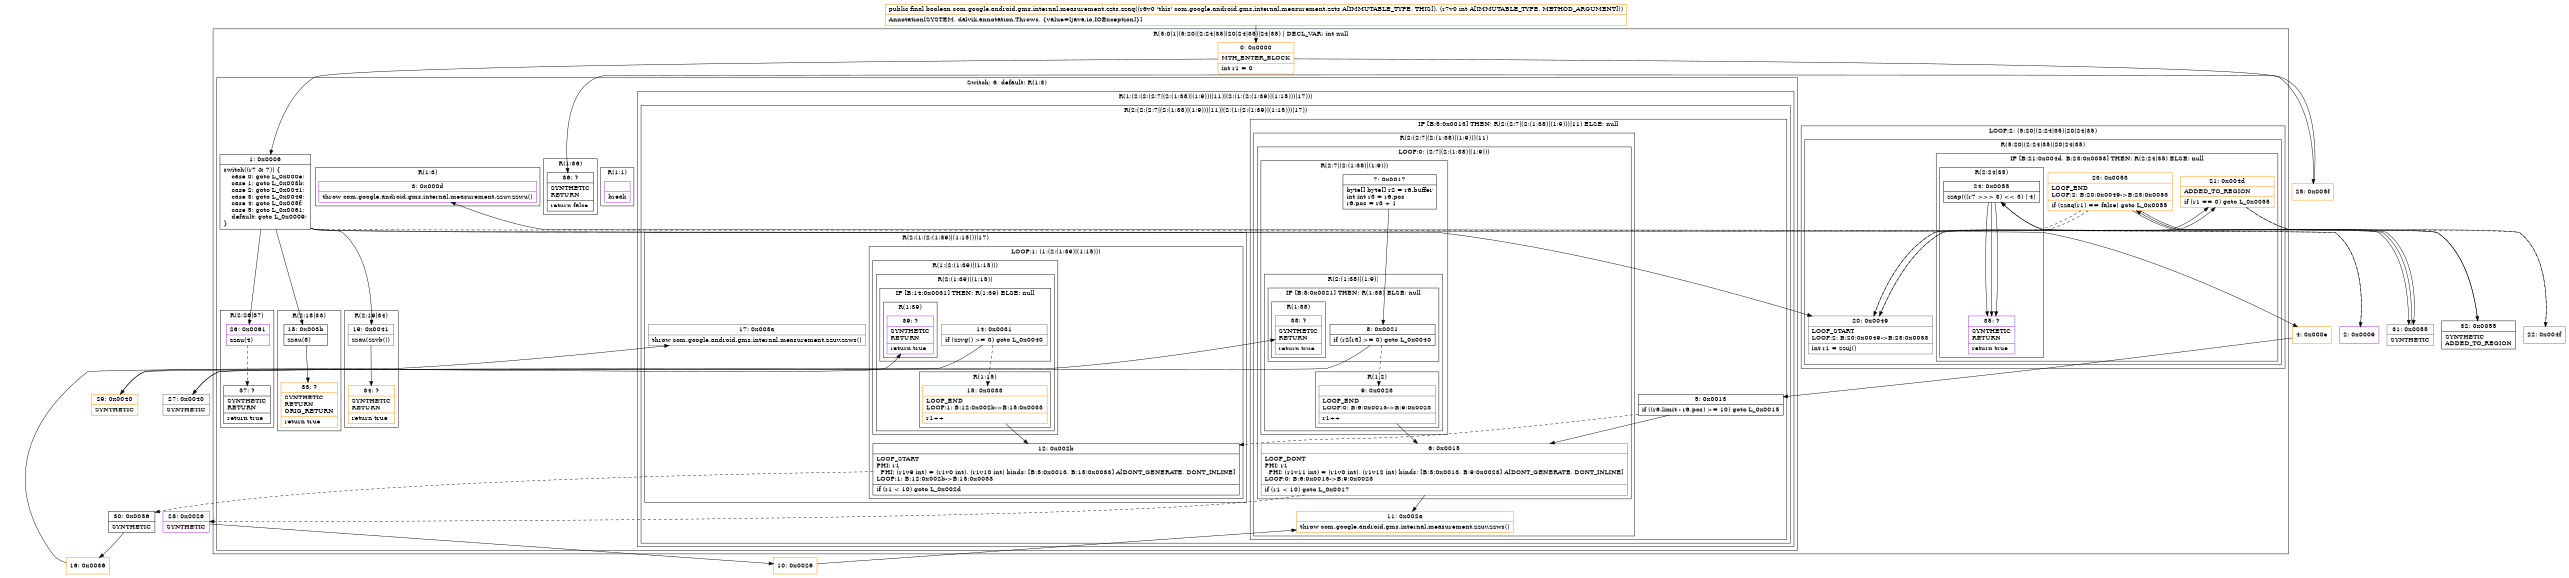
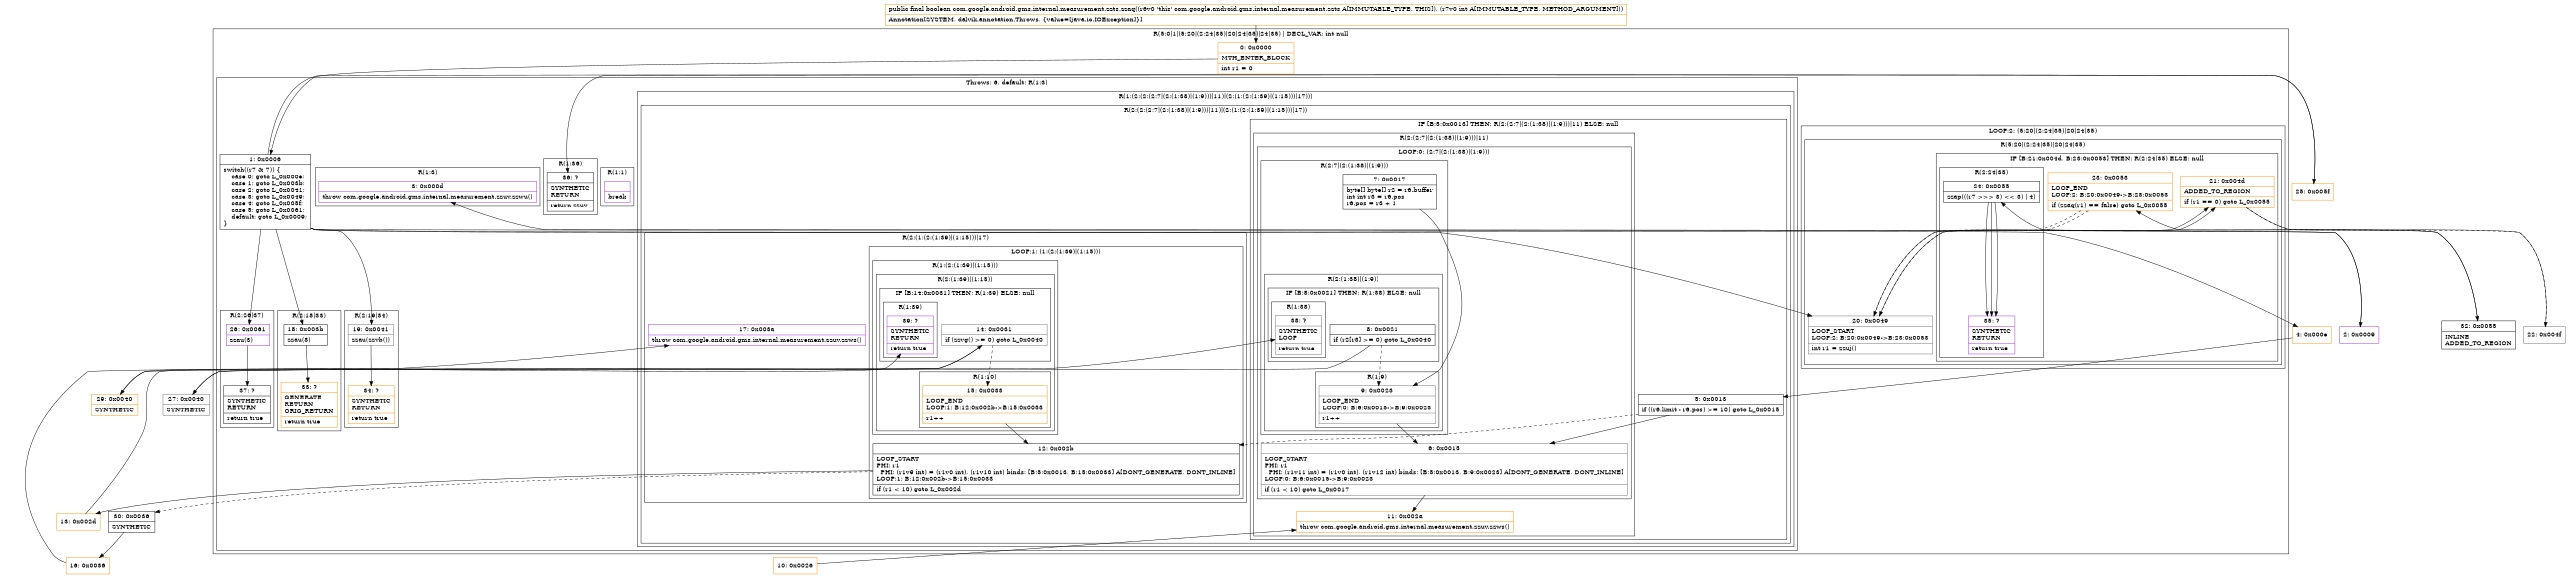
  digraph {
    node [color=darkorange shape=record]
-   n1 [color=gray40 label="{38\:\ ?|SYNTHETIC\lRETURN\l|return true\l}"]
+   n1 [color=gray40 label="{38\:\ ?|SYNTHETIC\lLOOP\l|return true\l}"]
    n2 [color=black label="{8\:\ 0x0021|if (r2[r3] \>= 0) goto L_0x0040\l}"]
    n3 [color=gray40 label="{9\:\ 0x0023|LOOP_END\lLOOP:0: B:6:0x0015\-\>B:9:0x0023\l|r1++\l}"]
    n4 [color=black label="{7\:\ 0x0017|byte[] byte[] r2 = r6.buffer\lint int r3 = r6.pos\lr6.pos = r3 + 1\l}"]
-   n5 [color=gray40 label="{6\:\ 0x0015|LOOP_DONT\lPHI: r1 \l  PHI: (r1v11 int) = (r1v0 int), (r1v12 int) binds: [B:5:0x0013, B:9:0x0023] A[DONT_GENERATE, DONT_INLINE]\lLOOP:0: B:6:0x0015\-\>B:9:0x0023\l|if (r1 \< 10) goto L_0x0017\l}"]
+   n5 [color=gray40 label="{6\:\ 0x0015|LOOP_START\lPHI: r1 \l  PHI: (r1v11 int) = (r1v0 int), (r1v12 int) binds: [B:5:0x0013, B:9:0x0023] A[DONT_GENERATE, DONT_INLINE]\lLOOP:0: B:6:0x0015\-\>B:9:0x0023\l|if (r1 \< 10) goto L_0x0017\l}"]
    n6 [label="{11\:\ 0x002a|throw com.google.android.gms.internal.measurement.zzuv.zzws()\l}"]
    n7 [color=black label="{5\:\ 0x0013|if ((r6.limit \- r6.pos) \>= 10) goto L_0x0015\l}"]
    n8 [color=purple label="{39\:\ ?|SYNTHETIC\lRETURN\l|return true\l}"]
    n9 [color=gray40 label="{14\:\ 0x0031|if (zzvg() \>= 0) goto L_0x0040\l}"]
    n10 [label="{15\:\ 0x0033|LOOP_END\lLOOP:1: B:12:0x002b\-\>B:15:0x0033\l|r1++\l}"]
    n11 [color=black label="{12\:\ 0x002b|LOOP_START\lPHI: r1 \l  PHI: (r1v9 int) = (r1v0 int), (r1v10 int) binds: [B:5:0x0013, B:15:0x0033] A[DONT_GENERATE, DONT_INLINE]\lLOOP:1: B:12:0x002b\-\>B:15:0x0033\l|if (r1 \< 10) goto L_0x002d\l}"]
-   n12 [color=gray40 label="{17\:\ 0x003a|throw com.google.android.gms.internal.measurement.zzuv.zzws()\l}"]
+   n12 [color=purple label="{17\:\ 0x003a|throw com.google.android.gms.internal.measurement.zzuv.zzws()\l}"]
    n13 [color=black label="{18\:\ 0x003b|zzau(8)\l}"]
-   n14 [label="{33\:\ ?|SYNTHETIC\lRETURN\lORIG_RETURN\l|return true\l}"]
+   n14 [label="{33\:\ ?|GENERATE\lRETURN\lORIG_RETURN\l|return true\l}"]
    n15 [color=gray40 label="{19\:\ 0x0041|zzau(zzvb())\l}"]
    n16 [label="{34\:\ ?|SYNTHETIC\lRETURN\l|return true\l}"]
    n17 [color=purple label="{|break\l}"]
-   n18 [color=black label="{36\:\ ?|SYNTHETIC\lRETURN\l|return false\l}"]
-   n19 [color=purple label="{26\:\ 0x0061|zzau(4)\l}"]
+   n18 [color=black label="{36\:\ ?|SYNTHETIC\lRETURN\l|return zzuv\l}"]
+   n19 [color=purple label="{26\:\ 0x0061|zzau(3)\l}"]
    n20 [color=black label="{37\:\ ?|SYNTHETIC\lRETURN\l|return true\l}"]
    n21 [color=purple label="{3\:\ 0x000d|throw com.google.android.gms.internal.measurement.zzuv.zzwu()\l}"]
    n22 [color=black label="{1\:\ 0x0006|switch((r7 & 7)) \{\l    case 0: goto L_0x000e;\l    case 1: goto L_0x003b;\l    case 2: goto L_0x0041;\l    case 3: goto L_0x0049;\l    case 4: goto L_0x005f;\l    case 5: goto L_0x0061;\l    default: goto L_0x0009;\l\}\l}"]
    n23 [color=black label="{24\:\ 0x0055|zzap(((r7 \>\>\> 3) \<\< 3) \| 4)\l}"]
    n24 [color=purple label="{35\:\ ?|SYNTHETIC\lRETURN\l|return true\l}"]
    n25 [label="{23\:\ 0x0053|LOOP_END\lLOOP:2: B:20:0x0049\-\>B:23:0x0053\l|if (zzaq(r1) == false) goto L_0x0055\l}"]
    n26 [label="{21\:\ 0x004d|ADDED_TO_REGION\l|if (r1 == 0) goto L_0x0055\l}"]
    n27 [color=gray40 label="{20\:\ 0x0049|LOOP_START\lLOOP:2: B:20:0x0049\-\>B:23:0x0053\l|int r1 = zzuj()\l}"]
    n28 [label="{0\:\ 0x0000|MTH_ENTER_BLOCK\l|int r1 = 0\l}"]
    n29 [color=gray40 label="{27\:\ 0x0040|SYNTHETIC\l}"]
-   n30 [color=purple label="{28\:\ 0x0026|SYNTHETIC\l}"]
    n31 [label="{29\:\ 0x0040|SYNTHETIC\l}"]
+   n32 [label="{13\:\ 0x002d}"]
    n33 [color=black label="{30\:\ 0x0036|SYNTHETIC\l}"]
    n34 [color=purple label="{2\:\ 0x0009}"]
    n35 [label="{4\:\ 0x000e}"]
    n36 [label="{25\:\ 0x005f}"]
-   n37 [color=gray40 label="{31\:\ 0x0055|SYNTHETIC\l}"]
    n38 [color=gray40 label="{22\:\ 0x004f}"]
-   n39 [color=black label="{32\:\ 0x0055|SYNTHETIC\lADDED_TO_REGION\l}"]
+   n39 [color=black label="{32\:\ 0x0055|INLINE\lADDED_TO_REGION\l}"]
    n40 [label="{10\:\ 0x0026}"]
    n41 [label="{16\:\ 0x0036}"]
    n42 [label="{public final boolean com.google.android.gms.internal.measurement.zzts.zzaq((r6v0 'this' com.google.android.gms.internal.measurement.zzts A[IMMUTABLE_TYPE, THIS]), (r7v0 int A[IMMUTABLE_TYPE, METHOD_ARGUMENT]))  | Annotation[SYSTEM, dalvik.annotation.Throws, \{value=[java.io.IOException]\}]\l}"]
    subgraph cluster_1 {
      label="R(5:0|1|(5:20|(2:24|35)|20|24|35)|24|35) | DECL_VAR: int null\l"
      n28
      subgraph cluster_2 {
-       label="Switch: 6, default: R(1:3)"
+       label="Throws: 6, default: R(1:3)"
        n22
        subgraph cluster_3 {
          label="R(1:(2:(2:(2:7|(2:(1:38)|(1:9)))|11)|(2:(1:(2:(1:39)|(1:15)))|17)))"
          subgraph cluster_4 {
            label="R(2:(2:(2:7|(2:(1:38)|(1:9)))|11)|(2:(1:(2:(1:39)|(1:15)))|17))"
            subgraph cluster_5 {
              label="IF [B:5:0x0013] THEN: R(2:(2:7|(2:(1:38)|(1:9)))|11) ELSE: null"
              n7
              subgraph cluster_6 {
                label="R(2:(2:7|(2:(1:38)|(1:9)))|11)"
                n6
                subgraph cluster_7 {
                  label="LOOP:0: (2:7|(2:(1:38)|(1:9)))"
                  n5
                  subgraph cluster_8 {
                    label="R(2:7|(2:(1:38)|(1:9)))"
                    n4
                    subgraph cluster_9 {
                      label="R(2:(1:38)|(1:9))"
                      subgraph cluster_10 {
                        label="IF [B:8:0x0021] THEN: R(1:38) ELSE: null"
                        n2
                        subgraph cluster_11 {
                          label="R(1:38)"
                          n1
                        }
                      }
                      subgraph cluster_12 {
-                       label="R(1:2)"
+                       label="R(1:9)"
                        n3
                      }
                    }
                  }
                }
              }
            }
            subgraph cluster_13 {
              label="R(2:(1:(2:(1:39)|(1:15)))|17)"
              n12
              subgraph cluster_14 {
                label="LOOP:1: (1:(2:(1:39)|(1:15)))"
                n11
                subgraph cluster_15 {
                  label="R(1:(2:(1:39)|(1:15)))"
                  subgraph cluster_16 {
                    label="R(2:(1:39)|(1:15))"
                    subgraph cluster_17 {
                      label="IF [B:14:0x0031] THEN: R(1:39) ELSE: null"
                      n9
                      subgraph cluster_18 {
                        label="R(1:39)"
                        n8
                      }
                    }
                    subgraph cluster_19 {
-                     label="R(1:15)"
+                     label="R(1:10)"
                      n10
                    }
                  }
                }
              }
            }
          }
        }
        subgraph cluster_20 {
          label="R(2:18|33)"
          n13
          n14
        }
        subgraph cluster_21 {
          label="R(2:19|34)"
          n15
          n16
        }
        subgraph cluster_22 {
          label="R(1:1)"
          n17
        }
        subgraph cluster_23 {
          label="R(1:36)"
          n18
        }
        subgraph cluster_24 {
          label="R(2:26|37)"
          n19
          n20
        }
        subgraph cluster_25 {
          label="R(1:3)"
          n21
        }
      }
      subgraph cluster_26 {
        label="LOOP:2: (5:20|(2:24|35)|20|24|35)"
        subgraph cluster_27 {
          label="R(5:20|(2:24|35)|20|24|35)"
          n27
          subgraph cluster_28 {
            label="IF [B:21:0x004d, B:23:0x0053] THEN: R(2:24|35) ELSE: null"
            n25
            n26
            subgraph cluster_29 {
              label="R(2:24|35)"
              n23
              n24
            }
          }
        }
      }
    }
    n2 -> n3 [style=dashed]
    n2 -> n29
    n3 -> n5
-   n4 -> n2
+   n4 -> n3
    n5 -> n6
-   n5 -> n30 [style=dashed]
    n7 -> n5
    n7 -> n11 [style=dashed]
    n9 -> n10 [style=dashed]
    n9 -> n31
    n10 -> n11
+   n11 -> n32
    n11 -> n33 [style=dashed]
    n13 -> n14
    n15 -> n16
-   n19 -> n20 [style=dashed]
+   n19 -> n20
    n22 -> n13
    n22 -> n15
    n22 -> n19
    n22 -> n27
-   n22 -> n34 [style=dashed]
+   n22 -> n34
    n22 -> n35
-   n28 -> n36
+   n22 -> n36
    n23 -> n24
    n23 -> n24
    n23 -> n24
    n25 -> n27 [style=dashed]
    n25 -> n27 [style=dashed]
-   n25 -> n37
-   n25 -> n37
    n26 -> n38 [style=dashed]
    n26 -> n39
    n27 -> n26
    n27 -> n26
    n28 -> n22
    n29 -> n1
-   n30 -> n40
    n31 -> n8
+   n32 -> n9
    n33 -> n41
    n34 -> n21
    n35 -> n7
    n36 -> n18
-   n37 -> n23
    n38 -> n25
    n39 -> n23
    n40 -> n6
    n41 -> n12
    n42 -> n28
  }
